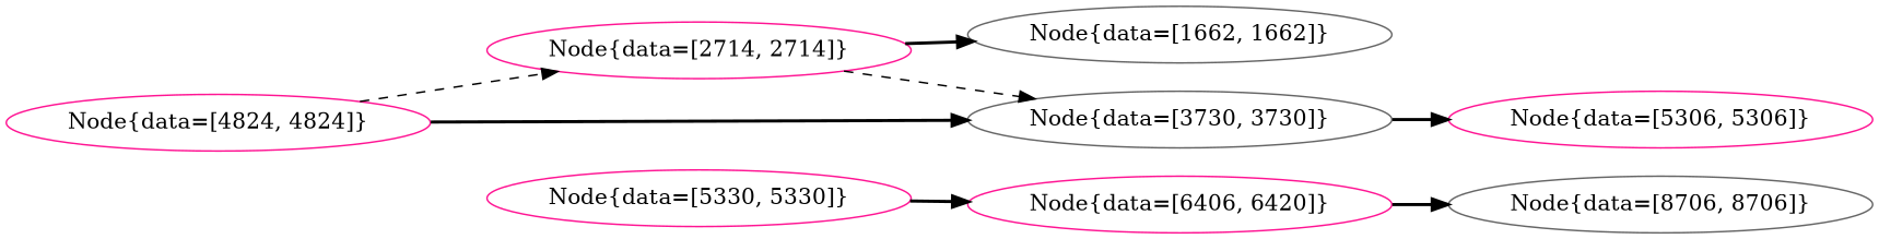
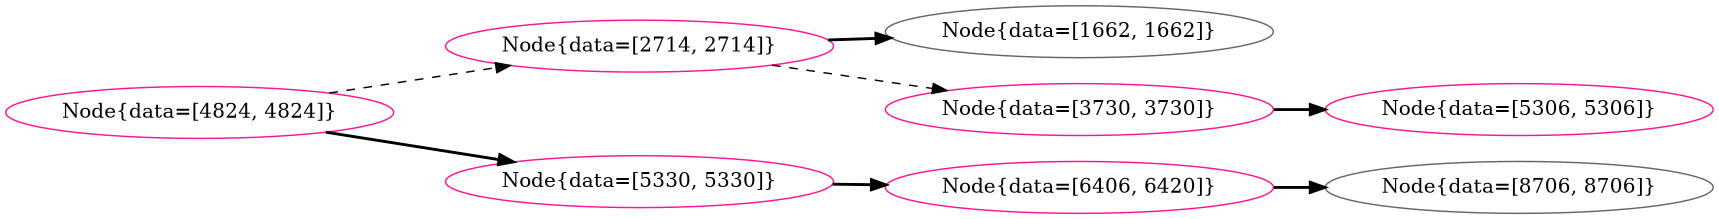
  digraph {
    rankdir=LR
    node [color=deeppink]
    edge [style=bold]
    n1 [label="Node{data=[4824, 4824]}"]
    n2 [label="Node{data=[2714, 2714]}"]
    n3 [label="Node{data=[5330, 5330]}"]
    n4 [color=gray40 label="Node{data=[1662, 1662]}"]
-   n5 [color=gray40 label="Node{data=[3730, 3730]}"]
+   n5 [label="Node{data=[3730, 3730]}"]
    n6 [label="Node{data=[6406, 6420]}"]
    n7 [label="Node{data=[5306, 5306]}"]
    n8 [color=gray40 label="Node{data=[8706, 8706]}"]
    n1 -> n2 [style=dashed]
-   n1 -> n5
+   n1 -> n3
    n2 -> n4
    n2 -> n5 [style=dashed]
    n3 -> n6
    n5 -> n7
    n6 -> n8
  }
